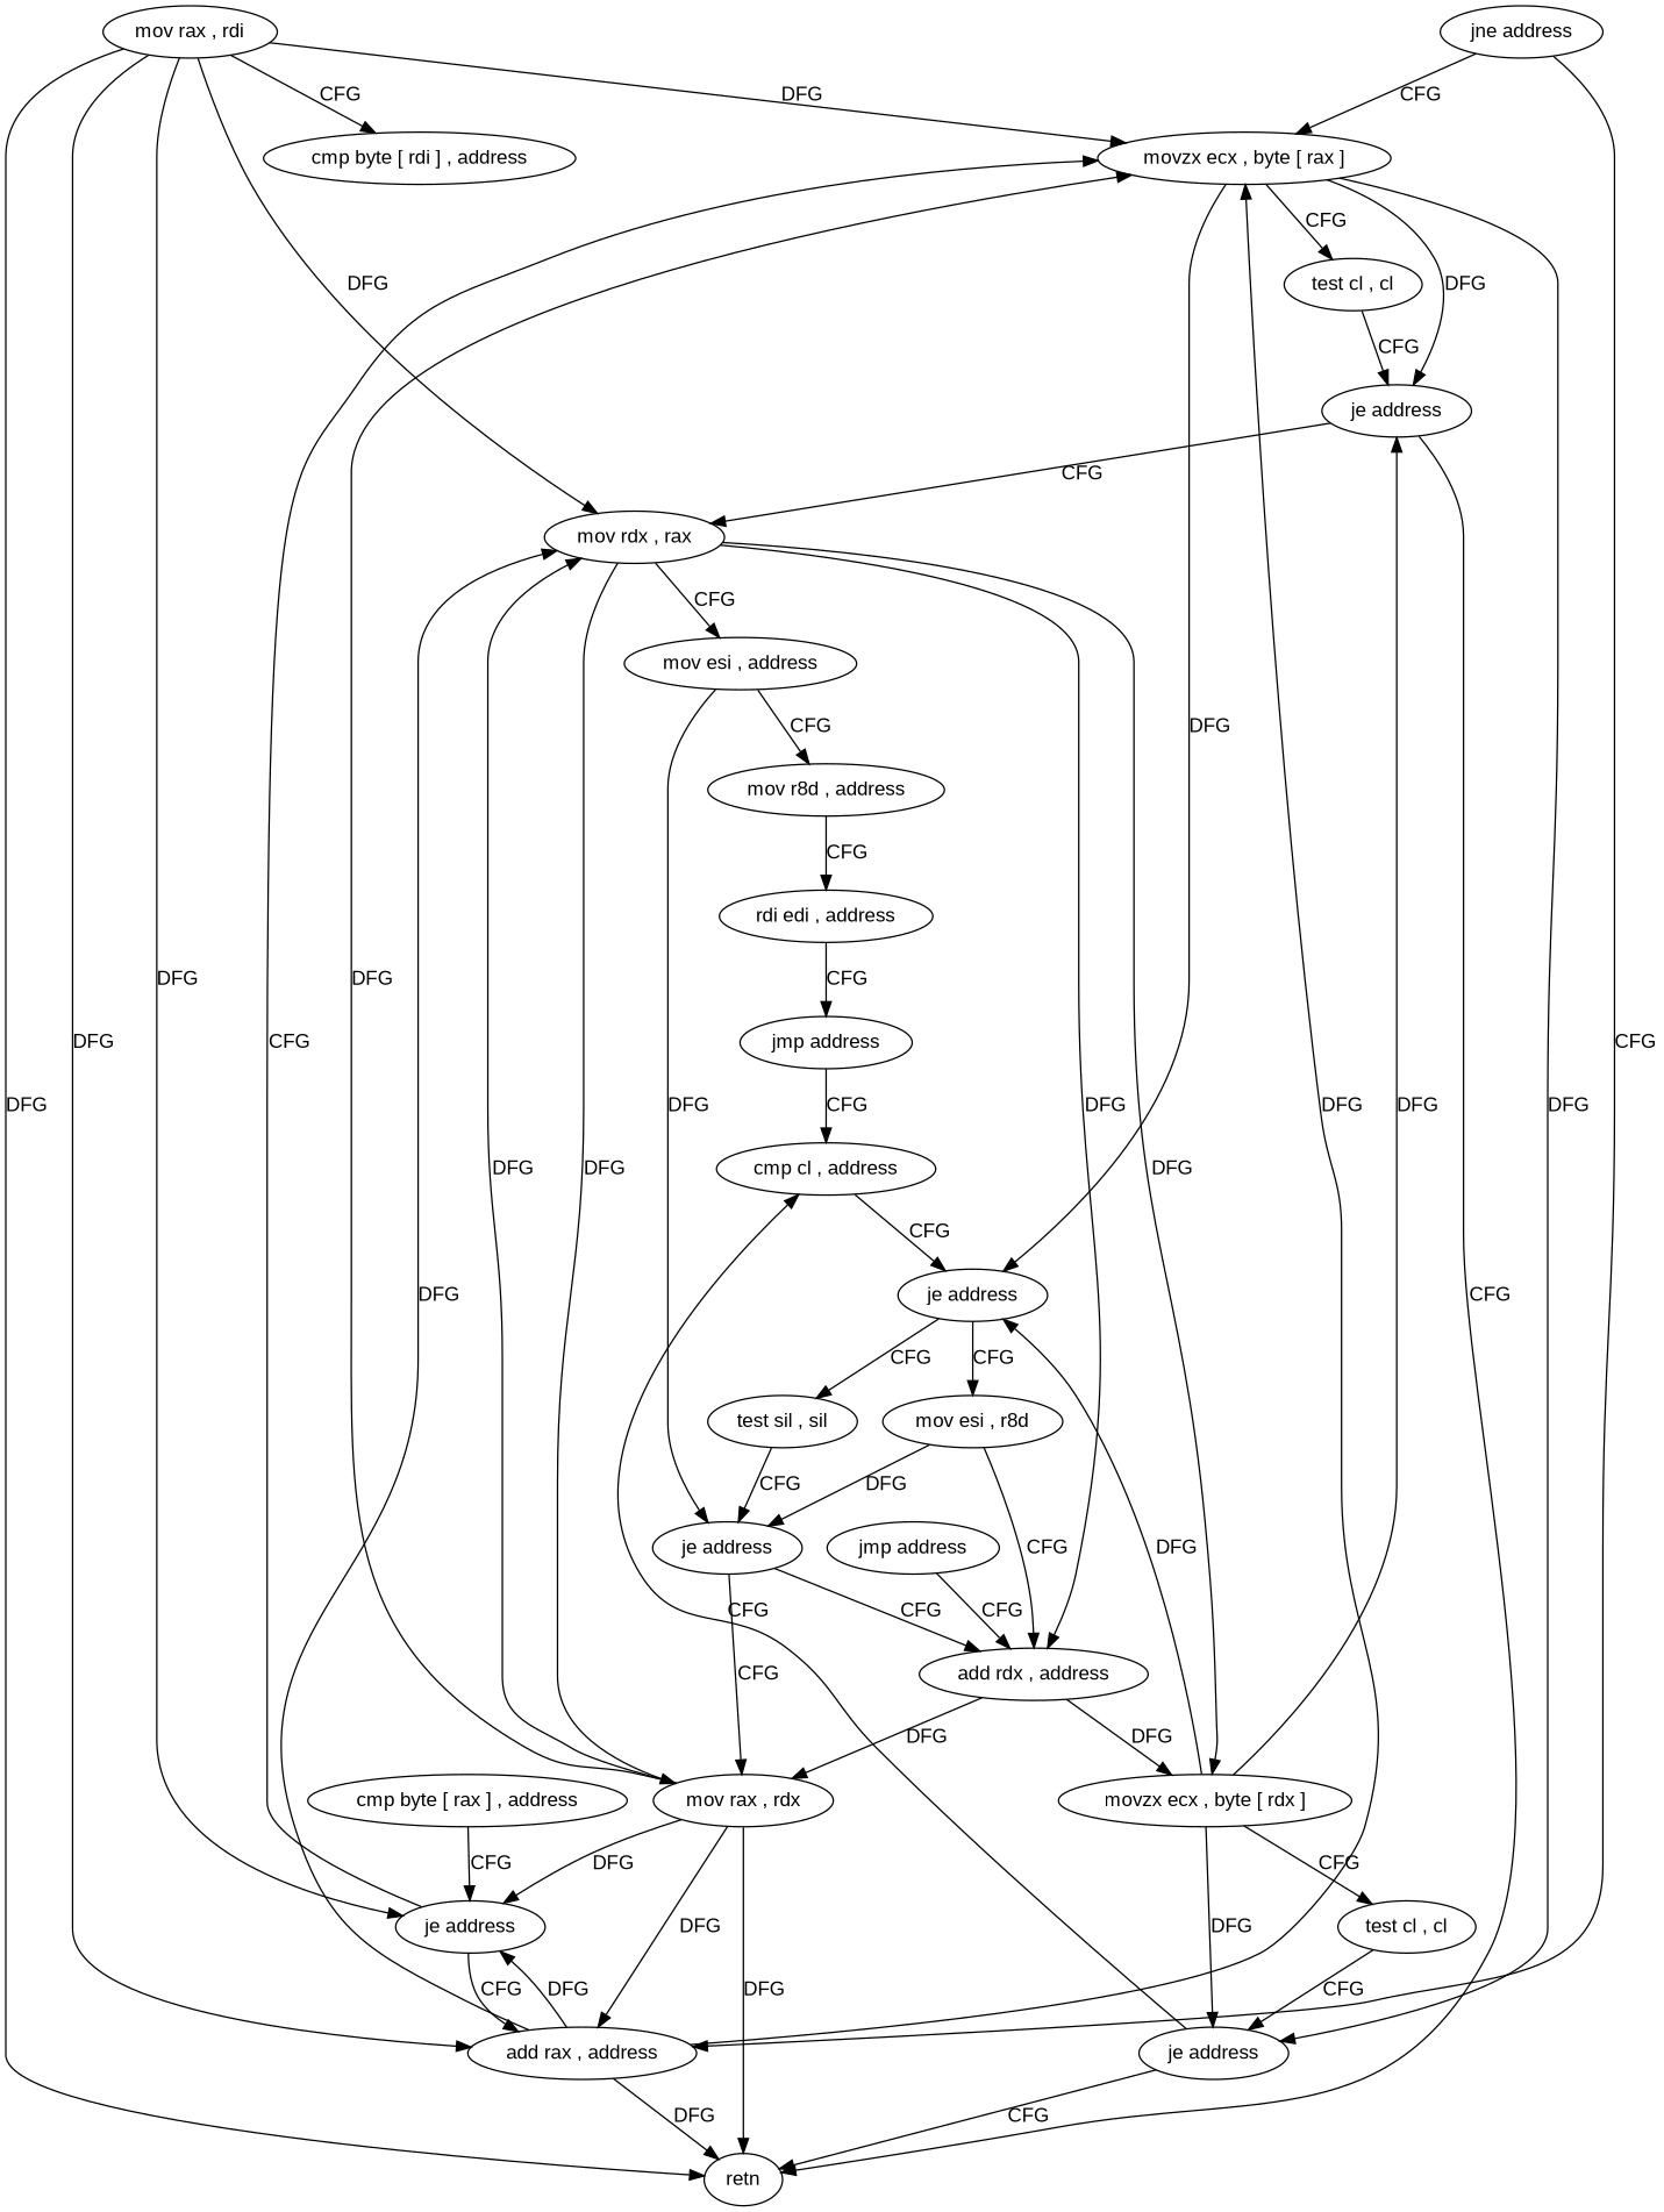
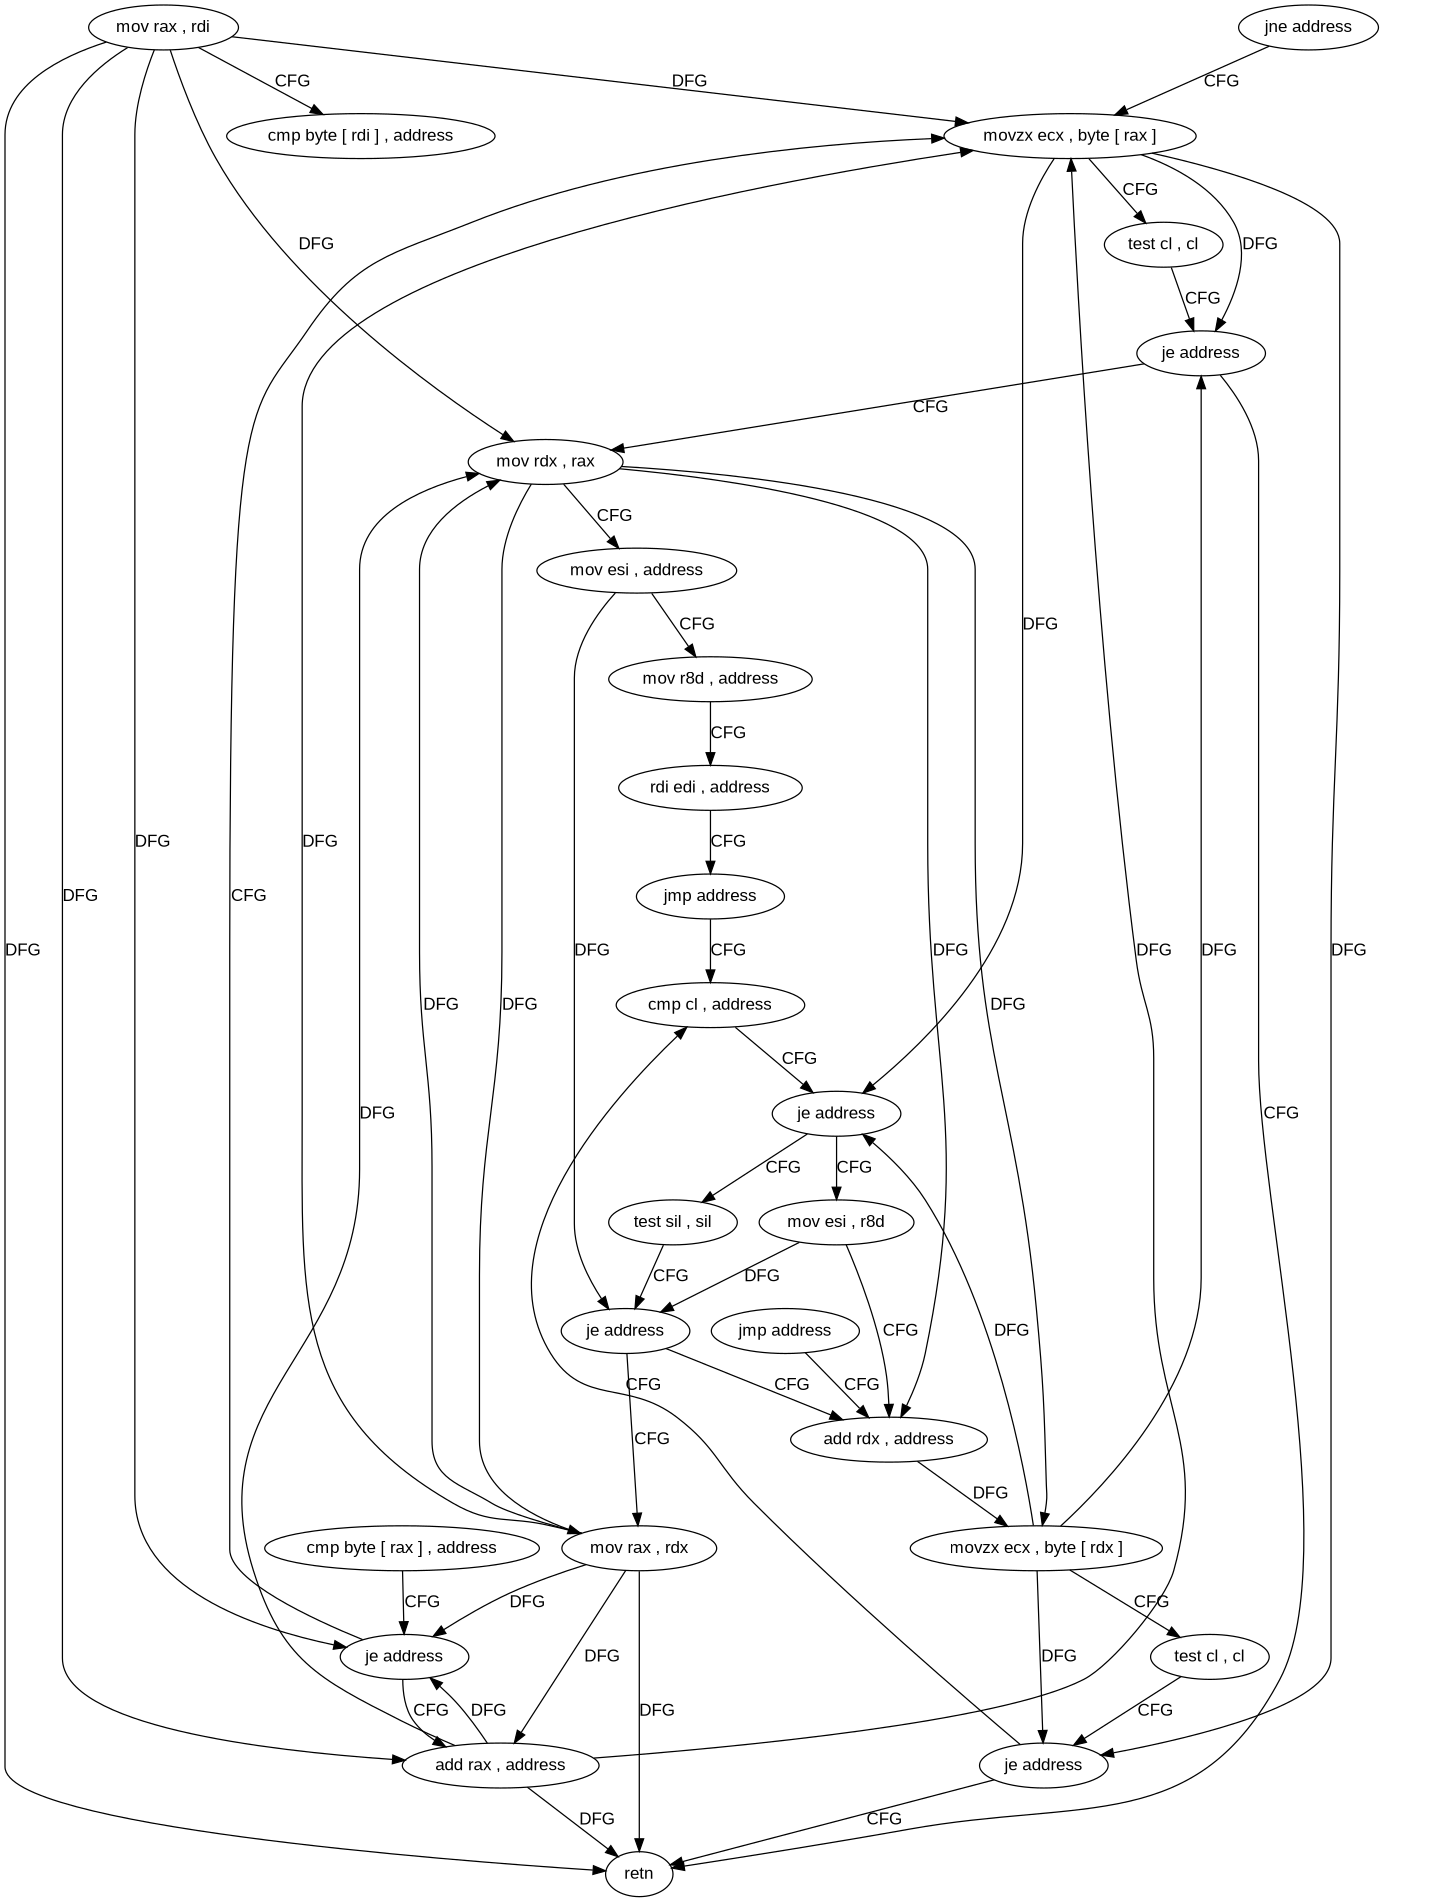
  digraph {
    fontname="Liberation Sans"
    node [fontname="Liberation Sans"]
    edge [fontname="Liberation Sans"]
    n1 [label="mov rax , rdi"]
    n2 [label="cmp byte [ rdi ] , address"]
    n3 [label="movzx ecx , byte [ rax ]"]
    n4 [label="add rax , address"]
    n5 [label=retn]
    n6 [label="mov rdx , rax"]
    n7 [label="je address"]
    n8 [label="test cl , cl"]
    n9 [label="je address"]
    n10 [label="je address"]
    n11 [label="je address"]
    n12 [label="mov esi , address"]
    n13 [label="add rdx , address"]
    n14 [label="mov rax , rdx"]
    n15 [label="movzx ecx , byte [ rdx ]"]
    n16 [label="jne address"]
    n17 [label="mov esi , r8d"]
    n18 [label="test sil , sil"]
    n19 [label="cmp cl , address"]
    n20 [label="cmp byte [ rax ] , address"]
    n21 [label="mov r8d , address"]
    n22 [label="je address"]
    n23 [label="test cl , cl"]
    n24 [label="rdi edi , address"]
    n25 [label="jmp address"]
    n26 [label="jmp address"]
    n1 -> n2 [label=CFG]
    n1 -> n3 [label=DFG]
    n1 -> n4 [label=DFG]
    n1 -> n5 [label=DFG]
    n1 -> n6 [label=DFG]
    n1 -> n7 [label=DFG]
    n3 -> n8 [label=CFG]
    n3 -> n9 [label=DFG]
    n3 -> n10 [label=DFG]
    n3 -> n11 [label=DFG]
    n4 -> n3 [label=DFG]
    n4 -> n5 [label=DFG]
    n4 -> n6 [label=DFG]
    n4 -> n7 [label=DFG]
    n6 -> n12 [label=CFG]
    n6 -> n13 [label=DFG]
    n6 -> n14 [label=DFG]
    n6 -> n15 [label=DFG]
    n7 -> n3 [label=CFG]
    n7 -> n4 [label=CFG]
    n8 -> n9 [label=CFG]
    n9 -> n5 [label=CFG]
    n9 -> n6 [label=CFG]
    n10 -> n17 [label=CFG]
    n10 -> n18 [label=CFG]
    n11 -> n5 [label=CFG]
    n11 -> n19 [label=CFG]
    n12 -> n21 [label=CFG]
    n12 -> n22 [label=DFG]
-   n13 -> n14 [label=DFG]
    n13 -> n15 [label=DFG]
    n14 -> n3 [label=DFG]
    n14 -> n4 [label=DFG]
    n14 -> n5 [label=DFG]
    n14 -> n6 [label=DFG]
    n14 -> n7 [label=DFG]
    n15 -> n9 [label=DFG]
    n15 -> n10 [label=DFG]
    n15 -> n11 [label=DFG]
    n15 -> n23 [label=CFG]
    n16 -> n3 [label=CFG]
-   n16 -> n4 [label=CFG]
    n17 -> n13 [label=CFG]
    n17 -> n22 [label=DFG]
    n18 -> n22 [label=CFG]
    n19 -> n10 [label=CFG]
    n20 -> n7 [label=CFG]
    n21 -> n24 [label=CFG]
    n22 -> n13 [label=CFG]
    n22 -> n14 [label=CFG]
    n23 -> n11 [label=CFG]
    n24 -> n25 [label=CFG]
    n25 -> n19 [label=CFG]
    n26 -> n13 [label=CFG]
  }
